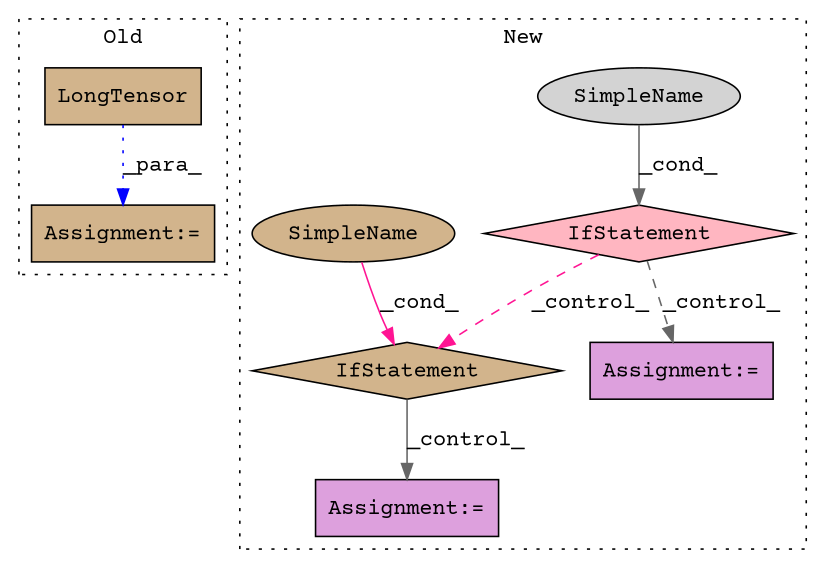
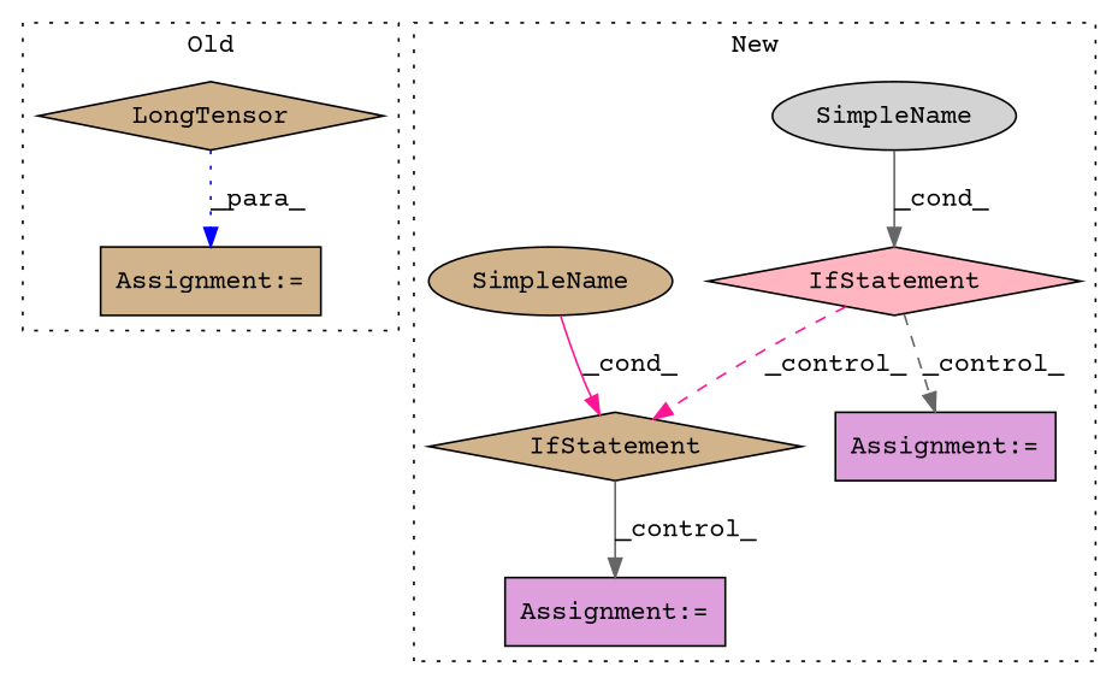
  digraph {
    fontname="Courier Prime"
    node [a=7 l=1 shape=box style=filled fillcolor=tan fontname="Courier Prime"]
    edge [color=gray40 style=solid fontname="Courier Prime"]
-   n1 [a=32 l="11,1" label=LongTensor s="6447,6569"]
+   n1 [a=32 l="11,1" label=LongTensor s="6447,6569" shape=diamond]
    n2 [label="Assignment:=" s=6440]
    n3 [a=25 l="4,2" label=IfStatement s="6290,6311" shape=diamond fillcolor=lightpink]
    n4 [label="Assignment:=" s=6697 fillcolor=plum]
    n5 [a=42 label=SimpleName shape=ellipse fillcolor=lightgrey l=""]
    n6 [label="Assignment:=" s=6336 fillcolor=plum]
    n7 [a=25 l="4,2" label=IfStatement s="6395,6412" shape=diamond]
    n8 [a=42 label=SimpleName shape=ellipse l=""]
    subgraph cluster_1 {
      label=Old
      style=dotted
      n1
      n2
    }
    subgraph cluster_2 {
      label=New
      style=dotted
      n3
      n4
      n5
      n6
      n7
      n8
    }
    n1 -> n2 [label=_para_ color=blue style=dotted]
    n3 -> n6 [label=_control_ style=dashed]
    n3 -> n7 [label=_control_ color=deeppink style=dashed]
    n5 -> n3 [label=_cond_]
    n7 -> n4 [label=_control_]
    n8 -> n7 [label=_cond_ color=deeppink]
  }
